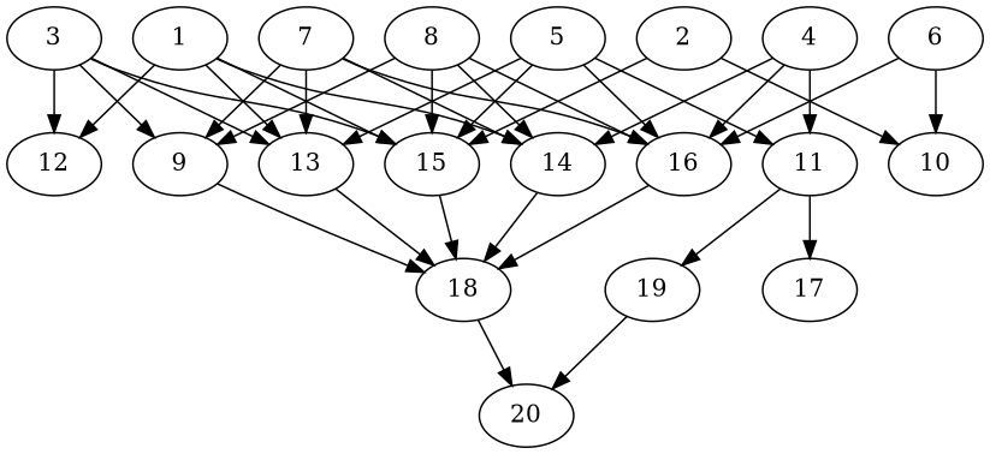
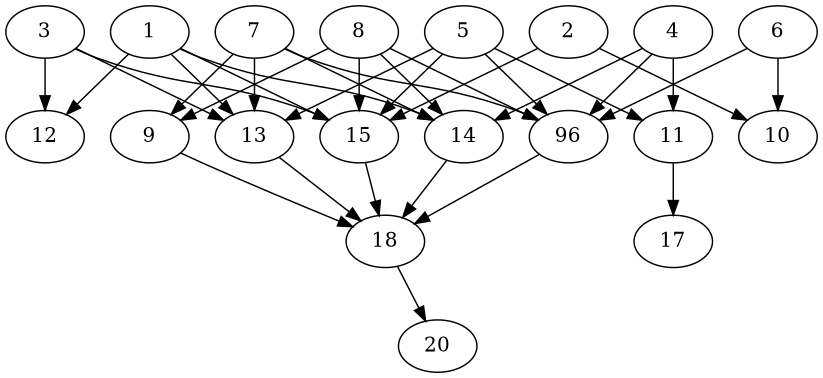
  digraph {
    node [alpha=0.09]
    1 [alpha=0.16 expect_size=5611520]
    12 [alpha=0.17 expect_size=32612352]
    13 [alpha=0.03 expect_size=42932224]
    14 [alpha=0.13 expect_size=38866944]
    15 [alpha=0.06 expect_size=33593344]
    18 [alpha=0.19 expect_size=27793408]
    20 [alpha=0.16 expect_size=19138560]
    2 [alpha=0.04 expect_size=19695616]
    10 [expect_size=24929280]
-   16 [alpha=0.11 expect_size=21731328]
+   16 [alpha=0.11 expect_size=21731328 label=96]
    3 [alpha=0.18 expect_size=11566080]
    9 [alpha=0.07 expect_size=31116288]
    4 [alpha=0.18 expect_size=17287168]
    11 [alpha=0.12 expect_size=40993792]
    17 [expect_size=10622976]
-   19 [expect_size=49583104]
    5 [alpha=0.15 expect_size=26763264]
    6 [alpha=0.15 expect_size=39401472]
    7 [alpha=0.07 expect_size=48864256]
    8 [expect_size=32156672]
    1 -> 12
    1 -> 13
    1 -> 14
    1 -> 15
    13 -> 18
    14 -> 18
    15 -> 18
    18 -> 20
    2 -> 15
    2 -> 10
    16 -> 18
    3 -> 12
    3 -> 13
    3 -> 15
-   3 -> 9
    9 -> 18
    4 -> 14
    4 -> 16
    4 -> 11
    11 -> 17
-   11 -> 19
-   19 -> 20
    5 -> 13
    5 -> 15
    5 -> 16
    5 -> 11
    6 -> 10
    6 -> 16
    7 -> 13
    7 -> 14
    7 -> 16
    7 -> 9
    8 -> 14
    8 -> 15
    8 -> 16
    8 -> 9
  }
